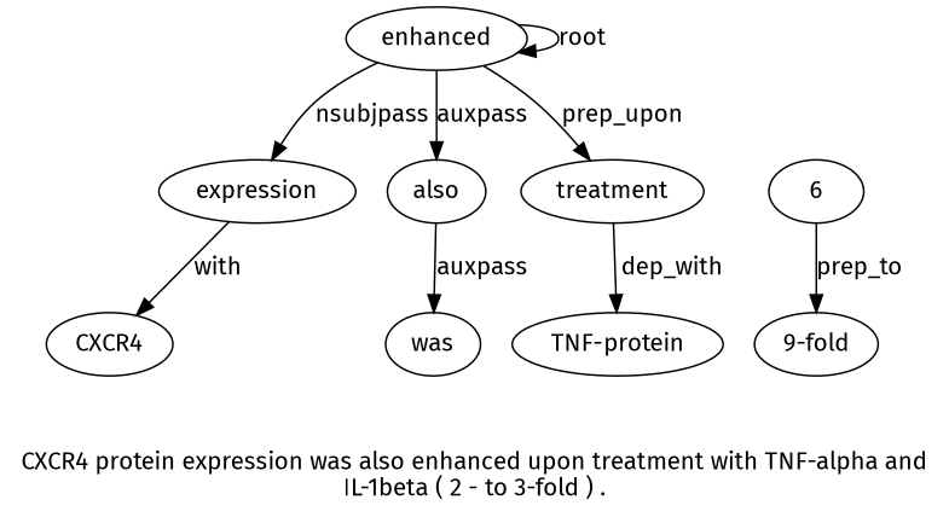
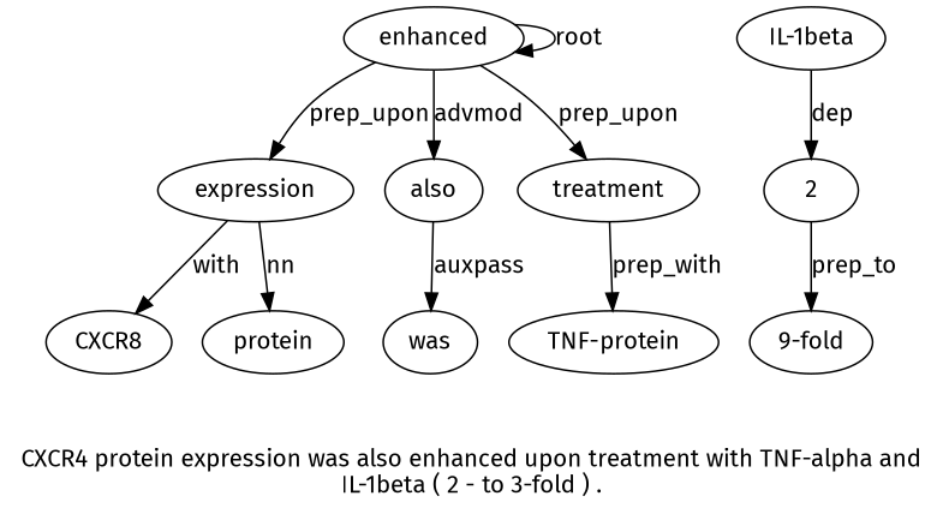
  digraph {
    fontname="Fira Sans"
    label="CXCR4 protein expression was also enhanced upon treatment with TNF-alpha and\nIL-1beta ( 2 - to 3-fold ) ."
    node [fillcolor=white fontname="Fira Sans" style=filled]
    edge [fontname="Fira Sans"]
    n1 [label=expression]
-   n2 [label=CXCR4]
+   n2 [label=CXCR8]
+   n3 [label=protein]
    n4 [label=enhanced]
    n5 [label=also]
    n6 [label=treatment]
    n7 [label=was]
    n8 [label="TNF-protein"]
-   n10 [label=6]
+   n9 [label="IL-1beta"]
+   n10 [label=2]
    n11 [label="9-fold"]
    n1 -> n2 [label=with]
-   n4 -> n1 [label=nsubjpass]
+   n1 -> n3 [label=nn]
+   n4 -> n1 [label=prep_upon]
    n4 -> n4 [label=root]
-   n4 -> n5 [label=auxpass]
+   n4 -> n5 [label=advmod]
    n4 -> n6 [label=prep_upon]
    n5 -> n7 [label=auxpass]
-   n6 -> n8 [label=dep_with]
+   n6 -> n8 [label=prep_with]
+   n9 -> n10 [label=dep]
    n10 -> n11 [label=prep_to]
  }
